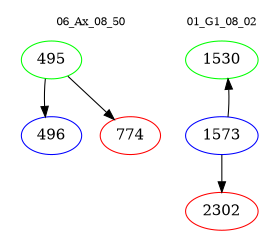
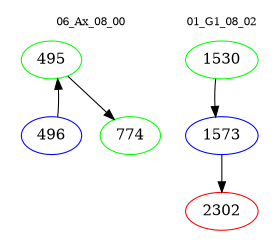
  digraph {
    node [color=green]
    edge [color=black]
    n1 [label=495]
    n2 [color=blue label=496]
-   n3 [color=red label=774]
+   n3 [label=774]
    n4 [label=1530]
    n5 [color=blue label=1573]
    n6 [color=red label=2302]
    subgraph cluster_1 {
      color=white
      fontsize=10
-     label="06_Ax_08_50"
+     label="06_Ax_08_00"
      n1
      n2
      n3
    }
    subgraph cluster_2 {
      color=white
      fontsize=10
      label="01_G1_08_02"
      n4
      n5
      n6
    }
-   n1 -> n2
+   n2 -> n1
    n1 -> n3
-   n5 -> n4
+   n4 -> n5
    n5 -> n6
  }
